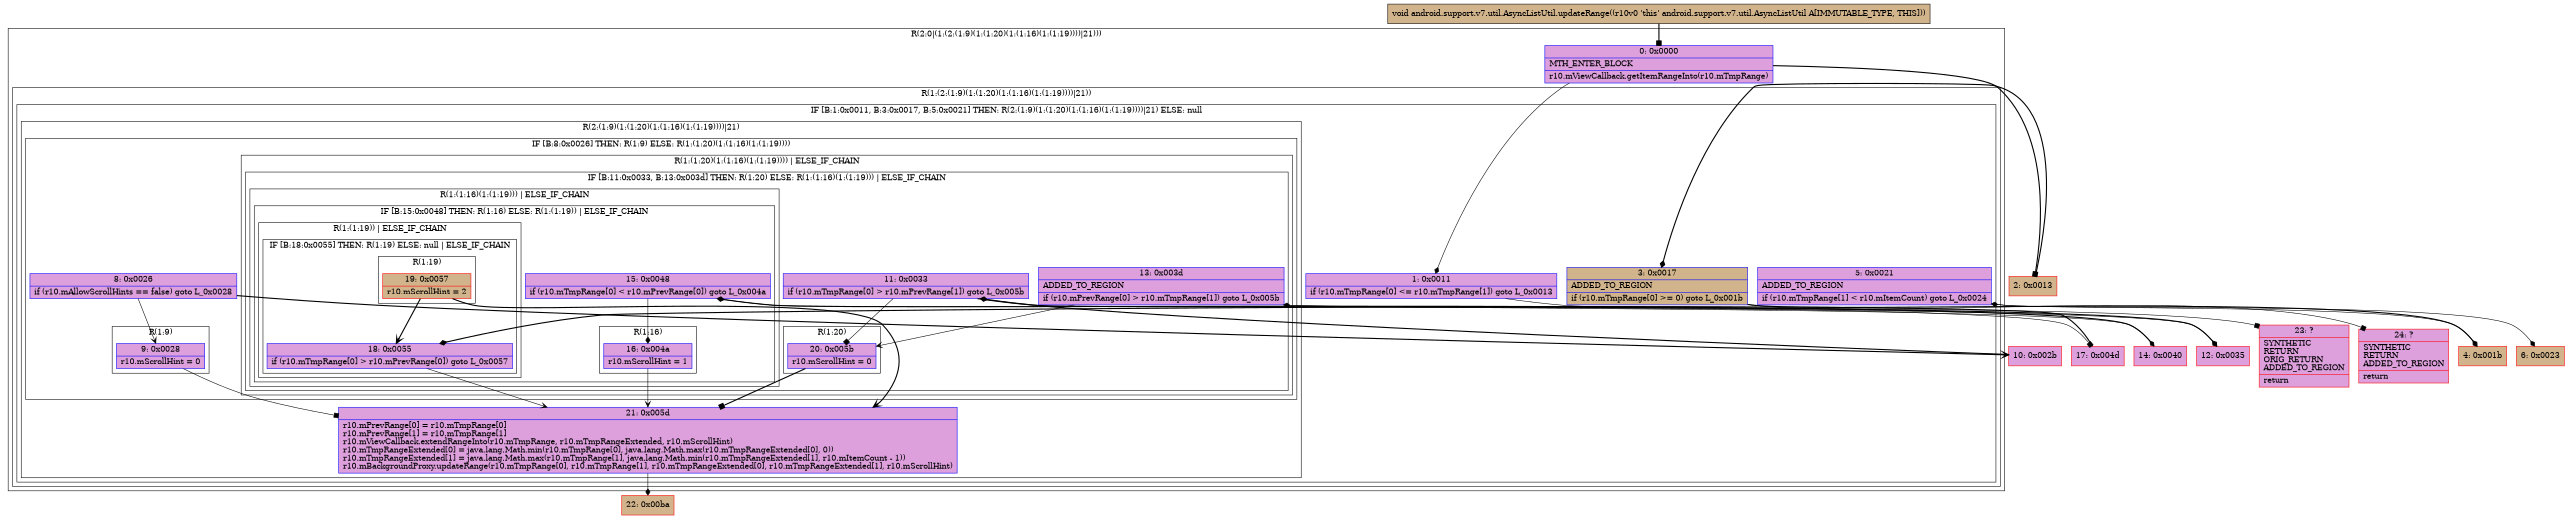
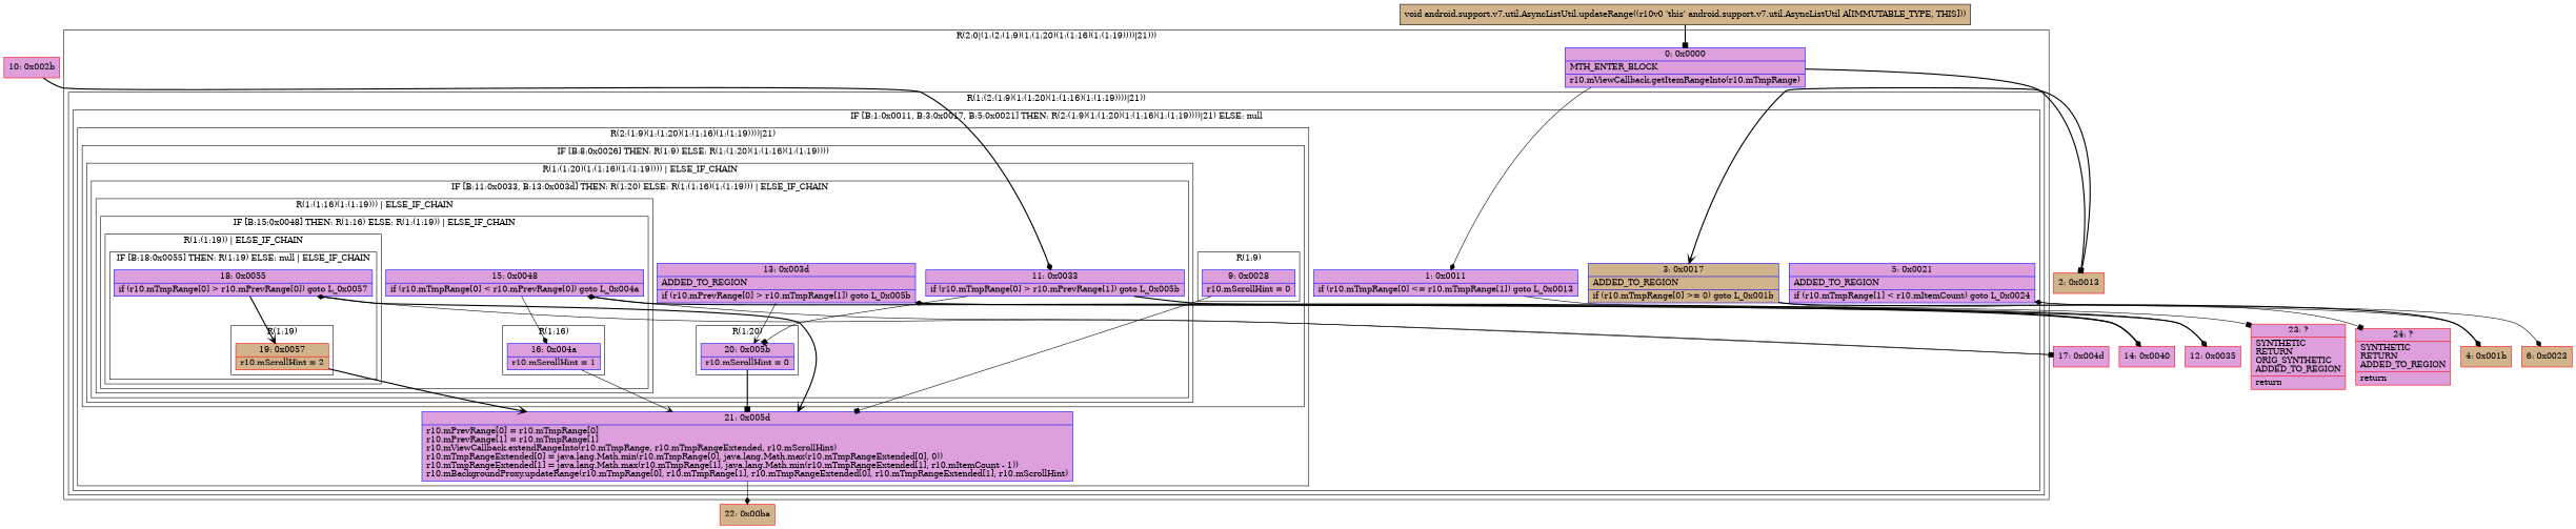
  digraph {
    node [color=blue fillcolor=plum shape=record style=filled]
    edge [arrowhead=diamond style=solid]
    n1 [label="{9\:\ 0x0028|r10.mScrollHint = 0\l}"]
    n2 [label="{20\:\ 0x005b|r10.mScrollHint = 0\l}"]
    n3 [label="{16\:\ 0x004a|r10.mScrollHint = 1\l}"]
    n4 [color=red fillcolor=tan label="{19\:\ 0x0057|r10.mScrollHint = 2\l}"]
    n5 [label="{18\:\ 0x0055|if (r10.mTmpRange[0] \> r10.mPrevRange[0]) goto L_0x0057\l}"]
    n6 [label="{15\:\ 0x0048|if (r10.mTmpRange[0] \< r10.mPrevRange[0]) goto L_0x004a\l}"]
    n7 [label="{11\:\ 0x0033|if (r10.mTmpRange[0] \> r10.mPrevRange[1]) goto L_0x005b\l}"]
    n8 [label="{13\:\ 0x003d|ADDED_TO_REGION\l|if (r10.mPrevRange[0] \> r10.mTmpRange[1]) goto L_0x005b\l}"]
-   n9 [label="{8\:\ 0x0026|if (r10.mAllowScrollHints == false) goto L_0x0028\l}"]
    n10 [label="{21\:\ 0x005d|r10.mPrevRange[0] = r10.mTmpRange[0]\lr10.mPrevRange[1] = r10.mTmpRange[1]\lr10.mViewCallback.extendRangeInto(r10.mTmpRange, r10.mTmpRangeExtended, r10.mScrollHint)\lr10.mTmpRangeExtended[0] = java.lang.Math.min(r10.mTmpRange[0], java.lang.Math.max(r10.mTmpRangeExtended[0], 0))\lr10.mTmpRangeExtended[1] = java.lang.Math.max(r10.mTmpRange[1], java.lang.Math.min(r10.mTmpRangeExtended[1], r10.mItemCount \- 1))\lr10.mBackgroundProxy.updateRange(r10.mTmpRange[0], r10.mTmpRange[1], r10.mTmpRangeExtended[0], r10.mTmpRangeExtended[1], r10.mScrollHint)\l}"]
    n11 [label="{1\:\ 0x0011|if (r10.mTmpRange[0] \<= r10.mTmpRange[1]) goto L_0x0013\l}"]
    n12 [fillcolor=tan label="{3\:\ 0x0017|ADDED_TO_REGION\l|if (r10.mTmpRange[0] \>= 0) goto L_0x001b\l}"]
    n13 [label="{5\:\ 0x0021|ADDED_TO_REGION\l|if (r10.mTmpRange[1] \< r10.mItemCount) goto L_0x0024\l}"]
    n14 [label="{0\:\ 0x0000|MTH_ENTER_BLOCK\l|r10.mViewCallback.getItemRangeInto(r10.mTmpRange)\l}"]
    n15 [color=red label="{17\:\ 0x004d}"]
    n16 [color=red label="{12\:\ 0x0035}"]
    n17 [color=red label="{14\:\ 0x0040}"]
    n18 [color=red label="{10\:\ 0x002b}"]
    n19 [color=red fillcolor=tan label="{22\:\ 0x00ba}"]
-   n20 [color=red label="{23\:\ ?|SYNTHETIC\lRETURN\lORIG_RETURN\lADDED_TO_REGION\l|return\l}"]
+   n20 [color=red label="{23\:\ ?|SYNTHETIC\lRETURN\lORIG_SYNTHETIC\lADDED_TO_REGION\l|return\l}"]
    n21 [color=red fillcolor=tan label="{4\:\ 0x001b}"]
    n22 [color=red label="{24\:\ ?|SYNTHETIC\lRETURN\lADDED_TO_REGION\l|return\l}"]
    n23 [color=red fillcolor=tan label="{6\:\ 0x0023}"]
    n24 [color=red fillcolor=tan label="{2\:\ 0x0013}"]
    n25 [fillcolor=tan label="{void android.support.v7.util.AsyncListUtil.updateRange((r10v0 'this' android.support.v7.util.AsyncListUtil A[IMMUTABLE_TYPE, THIS])) }" color=""]
    subgraph cluster_1 {
      label="R(2:0|(1:(2:(1:9)(1:(1:20)(1:(1:16)(1:(1:19))))|21)))"
      n14
      subgraph cluster_2 {
        label="R(1:(2:(1:9)(1:(1:20)(1:(1:16)(1:(1:19))))|21))"
        subgraph cluster_3 {
          label="IF [B:1:0x0011, B:3:0x0017, B:5:0x0021] THEN: R(2:(1:9)(1:(1:20)(1:(1:16)(1:(1:19))))|21) ELSE: null"
          n11
          n12
          n13
          subgraph cluster_4 {
            label="R(2:(1:9)(1:(1:20)(1:(1:16)(1:(1:19))))|21)"
            n10
            subgraph cluster_5 {
              label="IF [B:8:0x0026] THEN: R(1:9) ELSE: R(1:(1:20)(1:(1:16)(1:(1:19))))"
-             n9
              subgraph cluster_6 {
                label="R(1:9)"
                n1
              }
              subgraph cluster_7 {
                label="R(1:(1:20)(1:(1:16)(1:(1:19)))) | ELSE_IF_CHAIN\l"
                subgraph cluster_8 {
                  label="IF [B:11:0x0033, B:13:0x003d] THEN: R(1:20) ELSE: R(1:(1:16)(1:(1:19))) | ELSE_IF_CHAIN\l"
                  n7
                  n8
                  subgraph cluster_9 {
                    label="R(1:20)"
                    n2
                  }
                  subgraph cluster_10 {
                    label="R(1:(1:16)(1:(1:19))) | ELSE_IF_CHAIN\l"
                    subgraph cluster_11 {
                      label="IF [B:15:0x0048] THEN: R(1:16) ELSE: R(1:(1:19)) | ELSE_IF_CHAIN\l"
                      n6
                      subgraph cluster_12 {
                        label="R(1:16)"
                        n3
                      }
                      subgraph cluster_13 {
                        label="R(1:(1:19)) | ELSE_IF_CHAIN\l"
                        subgraph cluster_14 {
                          label="IF [B:18:0x0055] THEN: R(1:19) ELSE: null | ELSE_IF_CHAIN\l"
                          n5
                          subgraph cluster_15 {
                            label="R(1:19)"
                            n4
                          }
                        }
                      }
                    }
                  }
                }
              }
            }
          }
        }
      }
    }
    n1 -> n10 [arrowhead=box]
    n2 -> n10 [arrowhead=box style=bold]
    n3 -> n10 [arrowhead=vee]
    n4 -> n10 [arrowhead=vee style=bold]
-   n4 -> n5 [arrowhead=vee style=bold]
-   n5 -> n10 [arrowhead=vee]
+   n5 -> n4 [arrowhead=vee style=bold]
+   n5 -> n10 [arrowhead=vee style=bold]
    n6 -> n3
    n6 -> n15 [arrowhead=box]
    n7 -> n2 [arrowhead=box]
    n7 -> n16 [style=bold]
    n8 -> n2 [arrowhead=vee]
-   n8 -> n17
-   n9 -> n1 [arrowhead=vee]
-   n9 -> n18 [arrowhead=vee style=bold]
+   n8 -> n17 [style=bold]
    n10 -> n19
    n11 -> n20 [arrowhead=box]
    n12 -> n21 [style=bold]
    n12 -> n22 [arrowhead=box]
    n13 -> n23
    n14 -> n11
    n14 -> n24 [arrowhead=box style=bold]
-   n15 -> n5 [style=bold]
+   n15 -> n5
    n16 -> n8
    n17 -> n6 [style=bold]
    n18 -> n7 [style=bold]
    n21 -> n13
-   n24 -> n12 [style=bold]
+   n24 -> n12 [arrowhead=vee style=bold]
    n25 -> n14 [arrowhead=box style=bold]
  }
